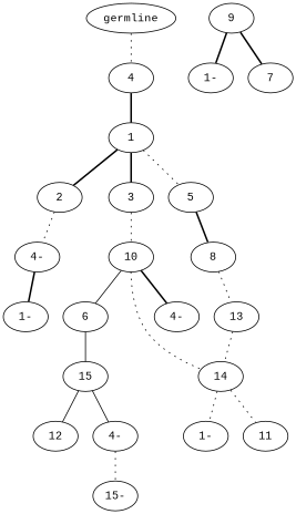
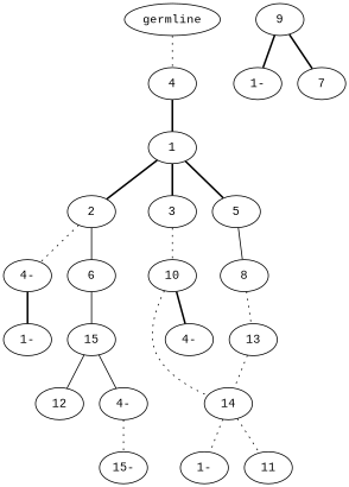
  graph {
    fontname="Liberation Mono"
    node [fontname="Liberation Mono"]
    edge [fontname="Liberation Mono" style=dotted]
    n1 [label=germline]
    n2 [label=4]
    n3 [label=1]
    n4 [label=2]
    n5 [label=3]
    n6 [label=5]
    n7 [label="4-"]
    n8 [label=6]
    n9 [label=10]
    n10 [label=8]
    n11 [label="1-"]
    n12 [label=15]
    n13 [label=12]
    n14 [label="4-"]
    n15 [label="15-"]
    n16 [label=14]
    n17 [label="4-"]
    n18 [label="1-"]
    n19 [label=11]
    n20 [label=13]
    n21 [label=9]
    n22 [label="1-"]
    n23 [label=7]
    n1 -- n2
    n2 -- n3 [style=bold]
    n3 -- n4 [style=bold]
    n3 -- n5 [style=bold]
-   n3 -- n6
+   n3 -- n6 [style=bold]
    n4 -- n7
-   n9 -- n8 [style=solid]
+   n4 -- n8 [style=solid]
    n5 -- n9
-   n6 -- n10 [style=bold]
+   n6 -- n10 [style=solid]
    n7 -- n11 [style=bold]
    n8 -- n12 [style=solid]
    n9 -- n16
    n9 -- n17 [style=bold]
    n10 -- n20
    n12 -- n13 [style=solid]
    n12 -- n14 [style=solid]
    n14 -- n15
    n16 -- n18
    n16 -- n19
    n20 -- n16
    n21 -- n22 [style=bold]
    n21 -- n23 [style=bold]
  }
